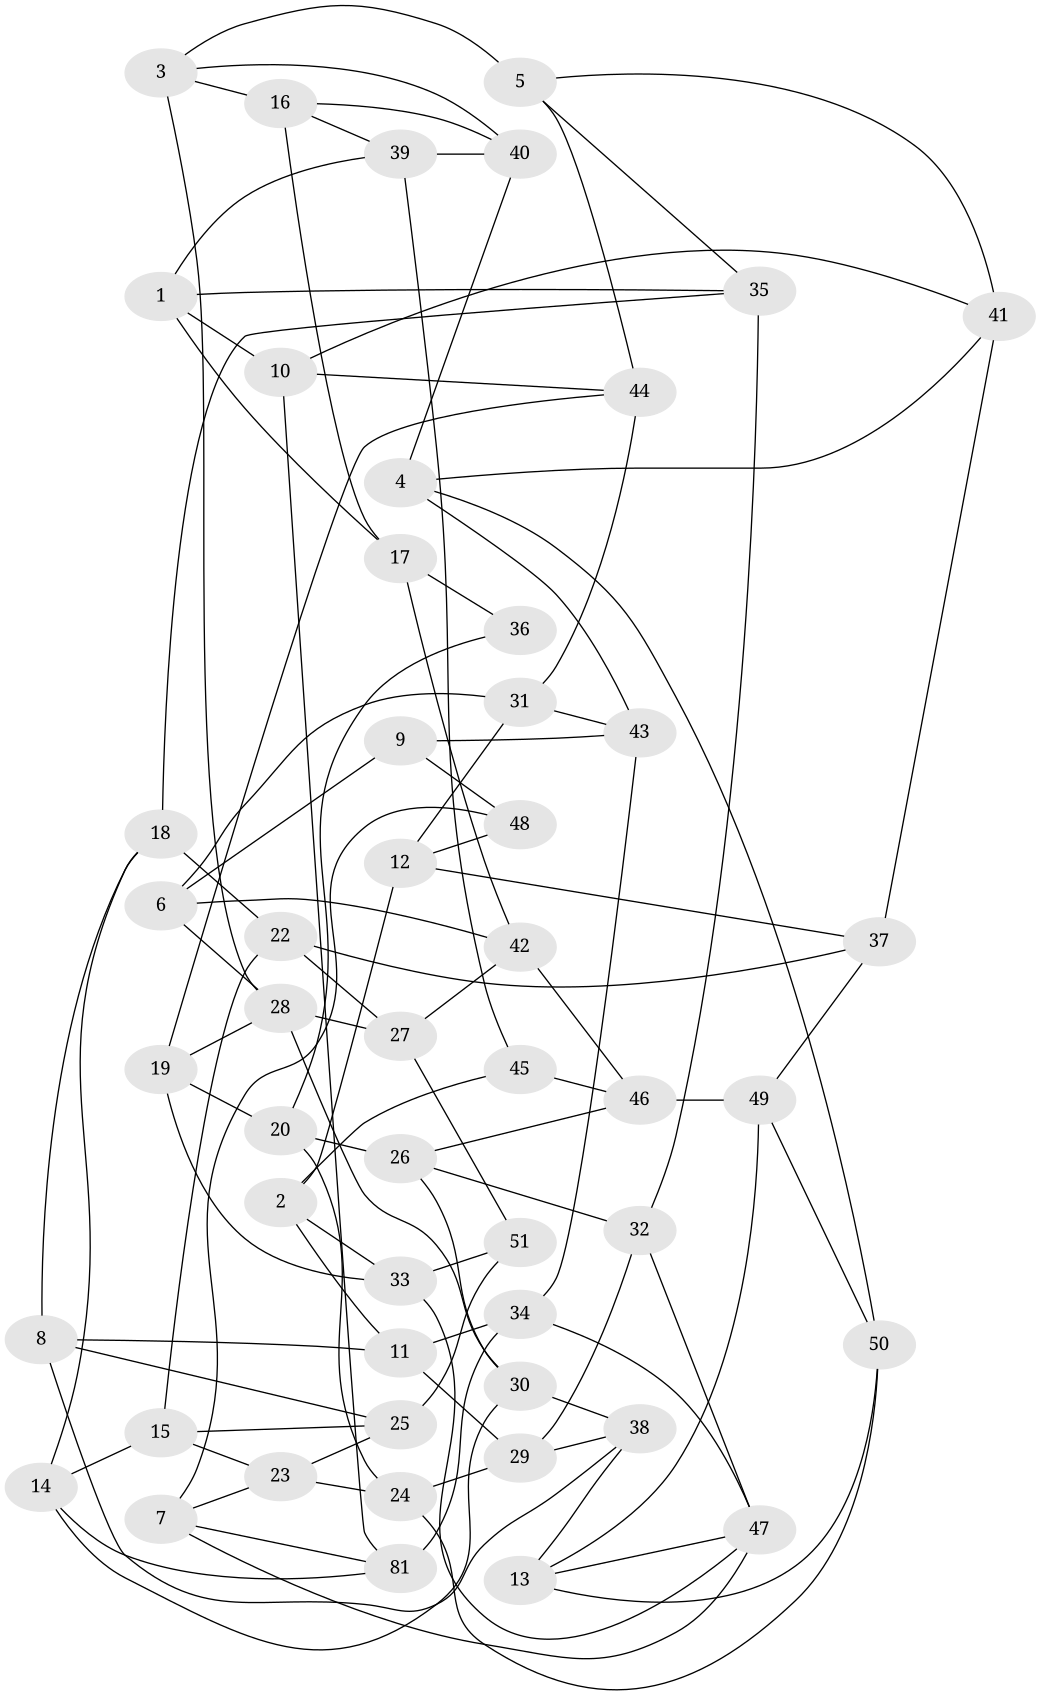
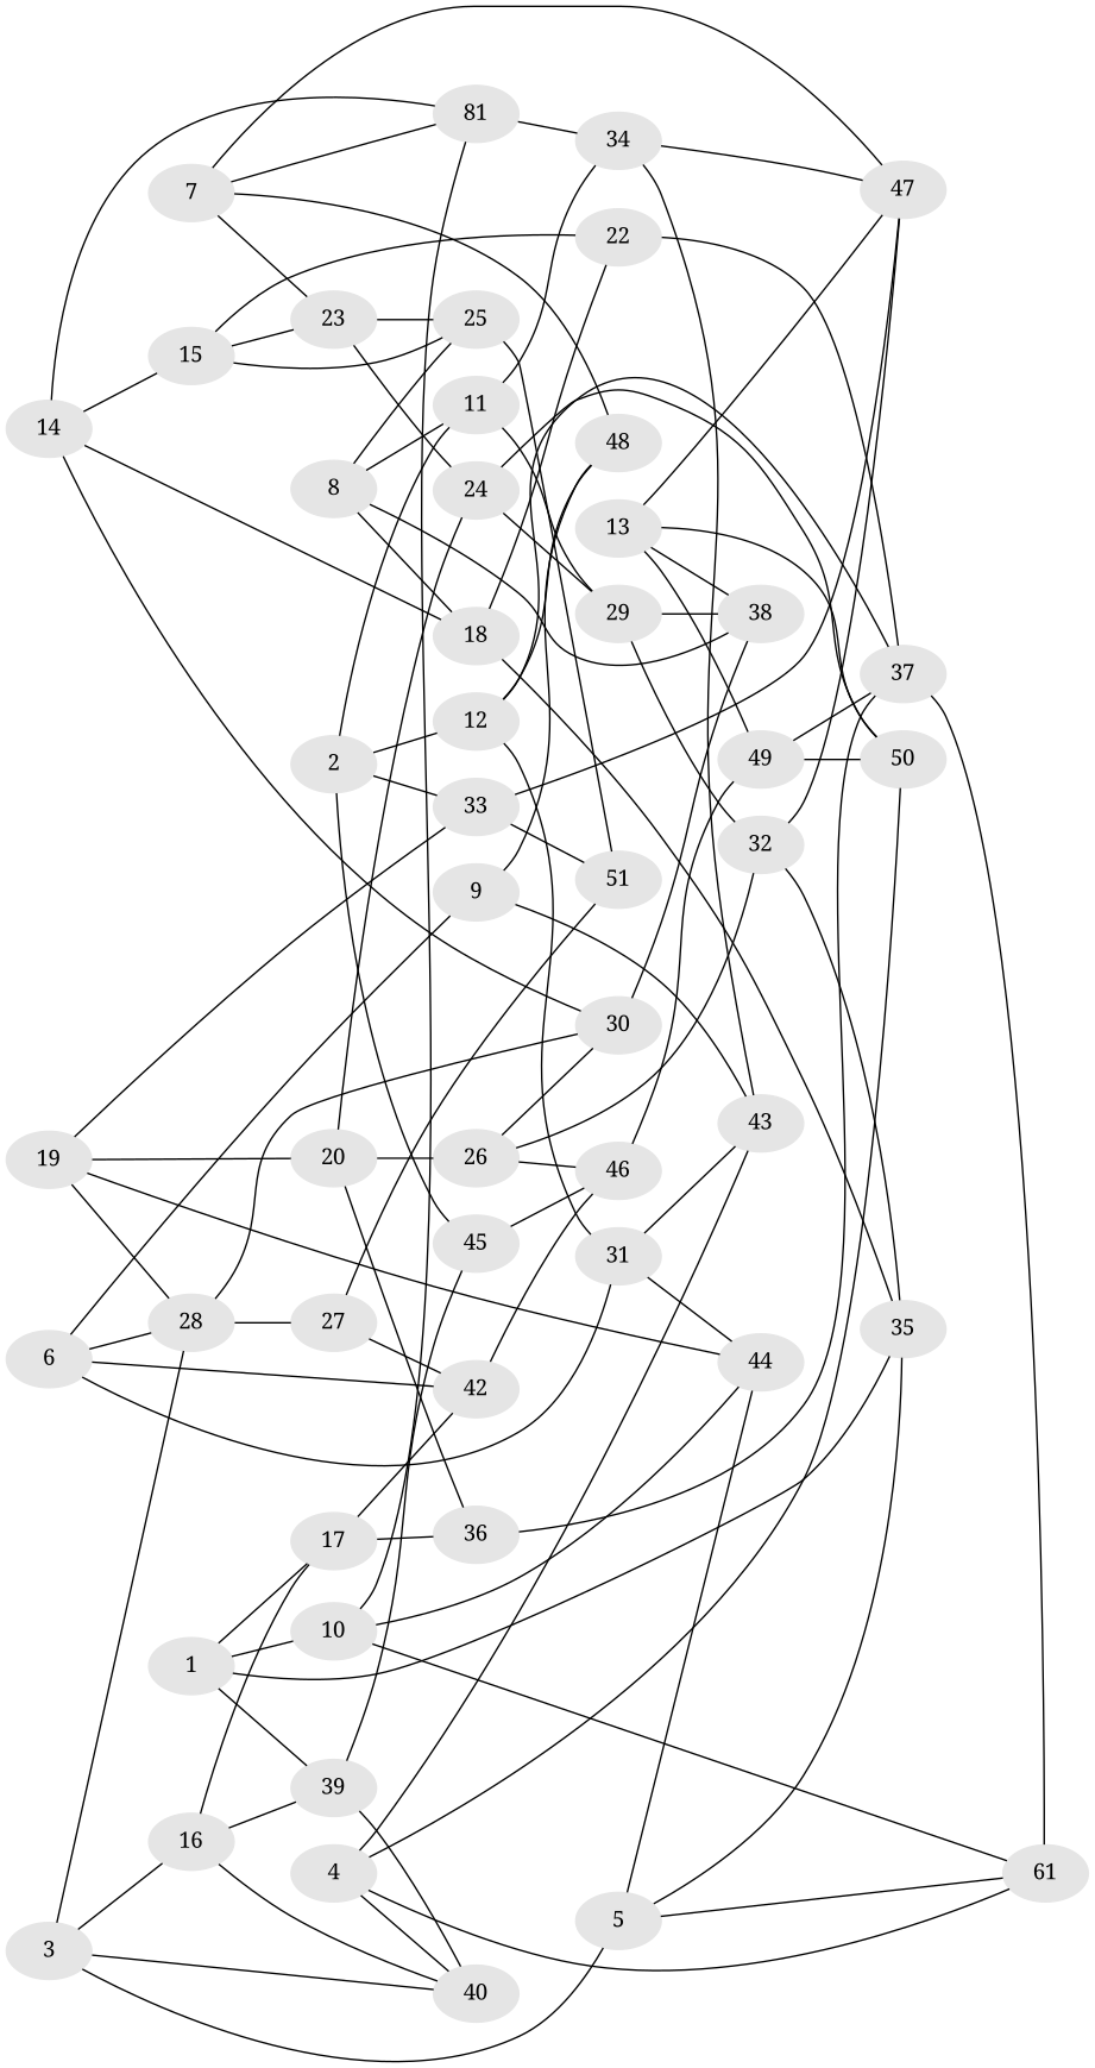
  graph {
    fontname="Noto Serif"
    rankdir=LR
    node [color=gray90 fontname="Noto Serif" style=filled]
    edge [fontname="Noto Serif"]
    1
    10
    17
    35
    39
-   41
+   41 [label=61]
    44
    n8 [label=81]
    42
    36
    45
    40
    2
    11
    12
    33
    29
    34
    31
    48
    37
    47
    51
    46
    3
    5
    16
    28
    27
    30
    4
    43
    50
    6
    9
    7
    23
    25
    24
    8
    18
    38
    22
    32
    13
    49
    14
    15
    19
    20
    26
    1 -- 10
    1 -- 17
    1 -- 35
    1 -- 39
    10 -- 41
    10 -- 44
    10 -- n8
    17 -- 42
    17 -- 36
    39 -- 45
    39 -- 40
    n8 -- 34
    42 -- 46
+   36 -- 37
    45 -- 46
    2 -- 45
    2 -- 11
    2 -- 12
    2 -- 33
    11 -- 29
    11 -- 34
    12 -- 31
    12 -- 48
    12 -- 37
    33 -- 47
    33 -- 51
    29 -- 38
    29 -- 32
    34 -- 47
    34 -- 43
    31 -- 44
    31 -- 43
    37 -- 41
    46 -- 49
    3 -- 40
    3 -- 5
    3 -- 16
    3 -- 28
    5 -- 35
    5 -- 41
    5 -- 44
    16 -- 17
    16 -- 39
    16 -- 40
    28 -- 27
    28 -- 30
    27 -- 42
    27 -- 51
    30 -- 38
    4 -- 41
    4 -- 40
    4 -- 43
    4 -- 50
    6 -- 42
    6 -- 31
    6 -- 28
    6 -- 9
    9 -- 48
    9 -- 43
    7 -- n8
    7 -- 48
    7 -- 47
    7 -- 23
    23 -- 25
    23 -- 24
    25 -- 51
    24 -- 29
    24 -- 50
    8 -- 11
    8 -- 25
    8 -- 18
    8 -- 38
    18 -- 35
    18 -- 22
    22 -- 37
-   22 -- 27
    32 -- 35
    32 -- 47
    13 -- 47
    13 -- 50
    13 -- 38
    13 -- 49
    49 -- 37
    49 -- 50
    14 -- n8
    14 -- 30
    14 -- 18
    14 -- 15
    15 -- 23
    15 -- 25
    15 -- 22
    19 -- 44
    19 -- 33
    19 -- 28
    19 -- 20
    20 -- 36
    20 -- 24
    20 -- 26
    26 -- 46
    26 -- 30
    26 -- 32
  }
